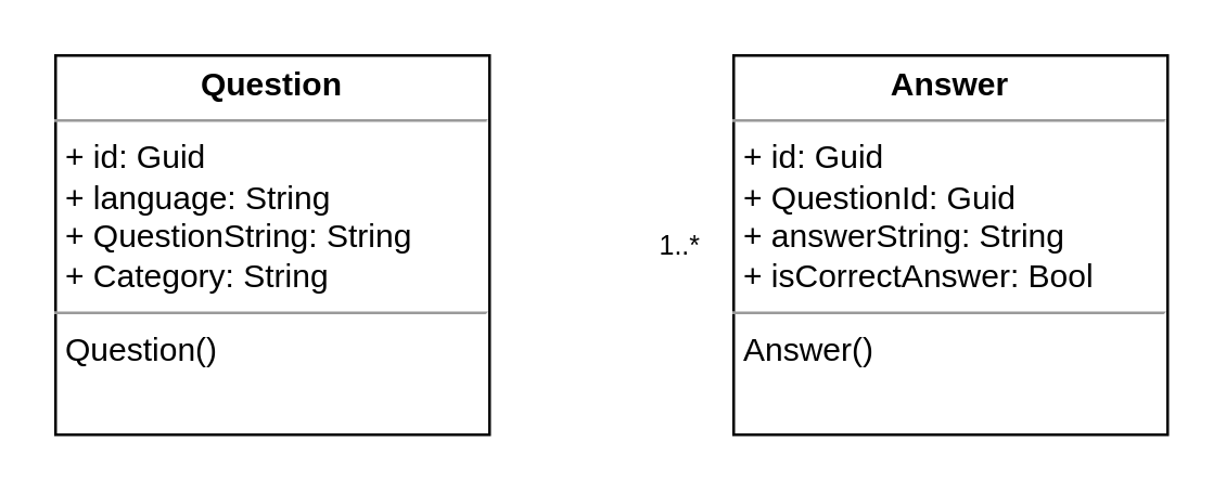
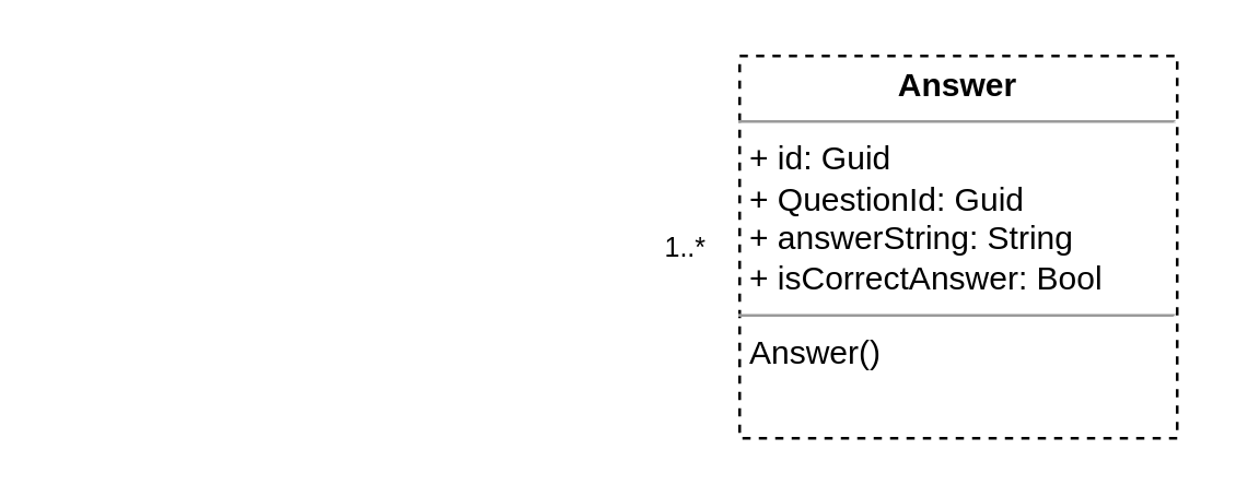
  <mxCell id="0" />
  <mxCell id="1" parent="0" />
- <mxCell id="2" value="&lt;p style=&quot;margin:0px;margin-top:4px;text-align:center;&quot;&gt;&lt;b&gt;Question&lt;/b&gt;&lt;/p&gt;&lt;hr size=&quot;1&quot;&gt;&lt;p style=&quot;margin:0px;margin-left:4px;&quot;&gt;+ id: Guid&lt;/p&gt;&lt;p style=&quot;margin:0px;margin-left:4px;&quot;&gt;+ language: String&lt;br&gt;&lt;/p&gt;&lt;p style=&quot;margin:0px;margin-left:4px;&quot;&gt;+ QuestionString: String&lt;br&gt;&lt;/p&gt;&lt;p style=&quot;margin:0px;margin-left:4px;&quot;&gt;+ Category: String&lt;br&gt;&lt;/p&gt;&lt;hr size=&quot;1&quot;&gt;&lt;p style=&quot;margin:0px;margin-left:4px;&quot;&gt;Question()&amp;nbsp;&lt;/p&gt;" style="verticalAlign=top;align=left;overflow=fill;fontSize=12;fontFamily=Helvetica;html=1;" vertex="1" parent="1"><mxGeometry x="20" y="20" width="160" height="140" as="geometry" /></mxCell>
- <mxCell id="3" value="&lt;p style=&quot;margin:0px;margin-top:4px;text-align:center;&quot;&gt;&lt;b&gt;Answer&lt;/b&gt;&lt;/p&gt;&lt;hr size=&quot;1&quot;&gt;&lt;p style=&quot;margin:0px;margin-left:4px;&quot;&gt;+ id: Guid&lt;br style=&quot;border-color: var(--border-color);&quot;&gt;+ QuestionId: Guid&lt;br style=&quot;border-color: var(--border-color);&quot;&gt;+ answerString: String&lt;br style=&quot;border-color: var(--border-color);&quot;&gt;+ isCorrectAnswer: Bool&lt;br&gt;&lt;/p&gt;&lt;hr size=&quot;1&quot;&gt;&lt;p style=&quot;margin:0px;margin-left:4px;&quot;&gt;Answer()&amp;nbsp;&lt;/p&gt;" style="verticalAlign=top;align=left;overflow=fill;fontSize=12;fontFamily=Helvetica;html=1;" vertex="1" parent="1"><mxGeometry x="270" y="20" width="160" height="140" as="geometry" /></mxCell>
+ <mxCell id="3" value="&lt;p style=&quot;margin:0px;margin-top:4px;text-align:center;&quot;&gt;&lt;b&gt;Answer&lt;/b&gt;&lt;/p&gt;&lt;hr size=&quot;1&quot;&gt;&lt;p style=&quot;margin:0px;margin-left:4px;&quot;&gt;+ id: Guid&lt;br style=&quot;border-color: var(--border-color);&quot;&gt;+ QuestionId: Guid&lt;br style=&quot;border-color: var(--border-color);&quot;&gt;+ answerString: String&lt;br style=&quot;border-color: var(--border-color);&quot;&gt;+ isCorrectAnswer: Bool&lt;br&gt;&lt;/p&gt;&lt;hr size=&quot;1&quot;&gt;&lt;p style=&quot;margin:0px;margin-left:4px;&quot;&gt;Answer()&amp;nbsp;&lt;/p&gt;" style="verticalAlign=top;align=left;overflow=fill;fontSize=12;fontFamily=Helvetica;html=1;dashed=1;" vertex="1" parent="1"><mxGeometry x="270" y="20" width="160" height="140" as="geometry" /></mxCell>
  <mxCell id="4" value="" style="endArrow=diamondThin;endFill=1;endSize=24;html=1;rounded=0;" edge="1" parent="1" source="5" target="3"><mxGeometry width="160" relative="1" as="geometry"><mxPoint x="240" y="68" as="sourcePoint" /><mxPoint x="150" y="60" as="targetPoint" /></mxGeometry></mxCell>
  <mxCell id="5" value="&lt;font style=&quot;font-size: 10px;&quot;&gt;1..*&lt;/font&gt;" style="text;html=1;align=center;verticalAlign=middle;resizable=0;points=[];autosize=1;strokeColor=none;fillColor=none;" vertex="1" parent="1"><mxGeometry x="230" y="75" width="40" height="30" as="geometry" /></mxCell>
